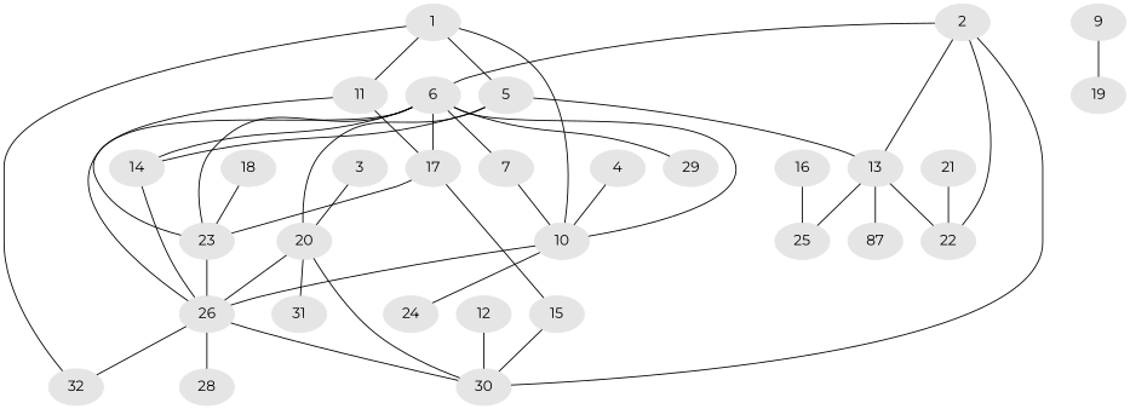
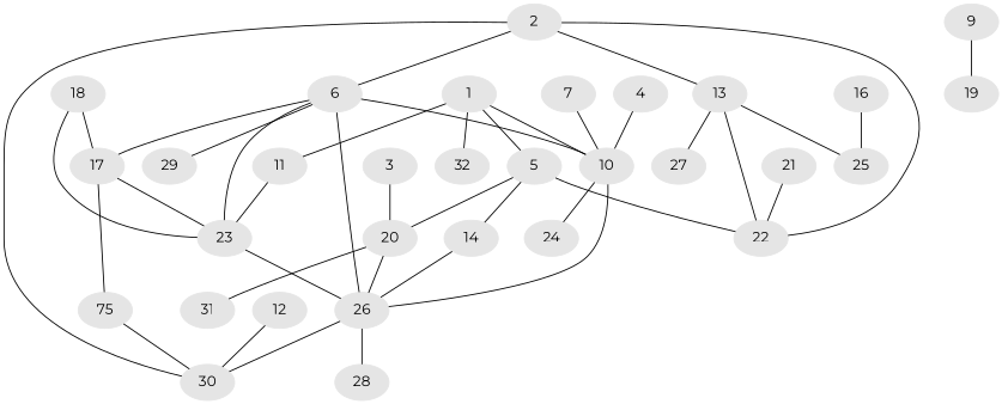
  graph {
    fontname=Montserrat
    node [color=gray90 fontname=Montserrat style=filled]
    edge [fontname=Montserrat weight=1.0]
    1
    5
    10
    11
    32
    22
    20
    14
    26
    24
    17
    23
    2
    6
    13
    30
    7
    29
    25
-   27 [label=87]
+   27
    3
    31
    4
    9
    19
-   15
+   15 [label=75]
    28
    12
    16
    18
    21
    1 -- 5 [weight=2.0]
    1 -- 10
    1 -- 11 [weight=2.0]
    1 -- 32
-   5 -- 13
+   5 -- 22
    5 -- 20
    5 -- 14
    10 -- 26
    10 -- 24
-   11 -- 17
+   18 -- 17
    11 -- 23
    20 -- 26
-   20 -- 30
    20 -- 31
    14 -- 26
-   26 -- 32
    26 -- 30
    26 -- 28
    17 -- 23
    17 -- 15
    23 -- 26
    2 -- 22
    2 -- 6
    2 -- 13
    2 -- 30
    6 -- 10 [weight=2.0]
-   6 -- 14
    6 -- 26
    6 -- 17
    6 -- 23
-   6 -- 7
    6 -- 29
    13 -- 22
    13 -- 25
    13 -- 27
    7 -- 10
    3 -- 20
    4 -- 10
    9 -- 19
    15 -- 30
    12 -- 30
    16 -- 25
    18 -- 23
    21 -- 22
  }
